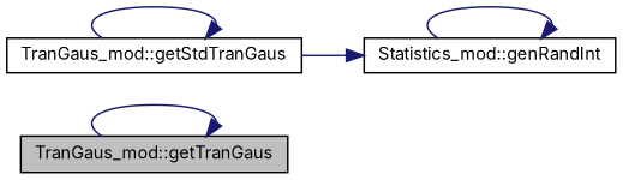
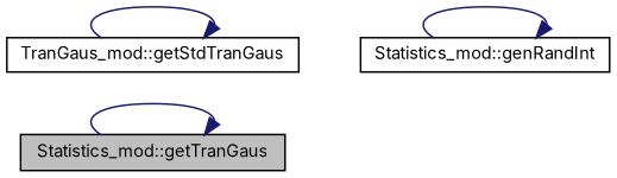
  digraph {
    fontname=Inter
    rankdir=LR
    node [color=black fillcolor=white fontname=Inter fontsize=10 shape=record style=filled]
    edge [color=midnightblue fontname=Inter fontsize=10 labelfontname=Helvetica labelfontsize=10 style=solid]
-   n1 [fillcolor=grey75 fontcolor=black height=0.2 label="TranGaus_mod::getTranGaus" width=0.4]
+   n1 [fillcolor=grey75 fontcolor=black height=0.2 label="Statistics_mod::getTranGaus" width=0.4]
    n2 [height=0.2 label="TranGaus_mod::getStdTranGaus" width=0.4]
    n3 [height=0.2 label="Statistics_mod::genRandInt" width=0.4]
    n1 -> n1
    n2 -> n2
-   n2 -> n3
    n3 -> n3
  }
